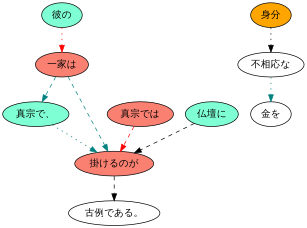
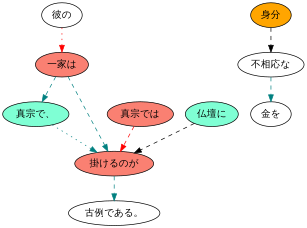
  digraph {
    node [fillcolor=white style=filled]
    edge [color=teal style=dashed]
-   n1 [fillcolor=aquamarine label="彼の"]
+   n1 [label="彼の"]
    n2 [fillcolor=salmon label="一家は"]
    n3 [fillcolor=aquamarine label="真宗で、"]
    n4 [fillcolor=salmon label="掛けるのが"]
    n5 [label="古例である。"]
    n6 [fillcolor=salmon label="真宗では"]
    n7 [fillcolor=aquamarine label="仏壇に"]
    n8 [fillcolor=orange label="身分"]
    n9 [label="不相応な"]
    n10 [label="金を"]
    n1 -> n2 [color=red style=dotted]
    n2 -> n3
    n2 -> n4
    n3 -> n4 [style=dotted]
-   n4 -> n5 [color=black]
+   n4 -> n5
    n6 -> n4 [color=red]
    n7 -> n4 [color=black]
-   n8 -> n9 [color=black style=dotted]
-   n9 -> n10 [style=dotted]
+   n8 -> n9 [color=black]
+   n9 -> n10
  }
